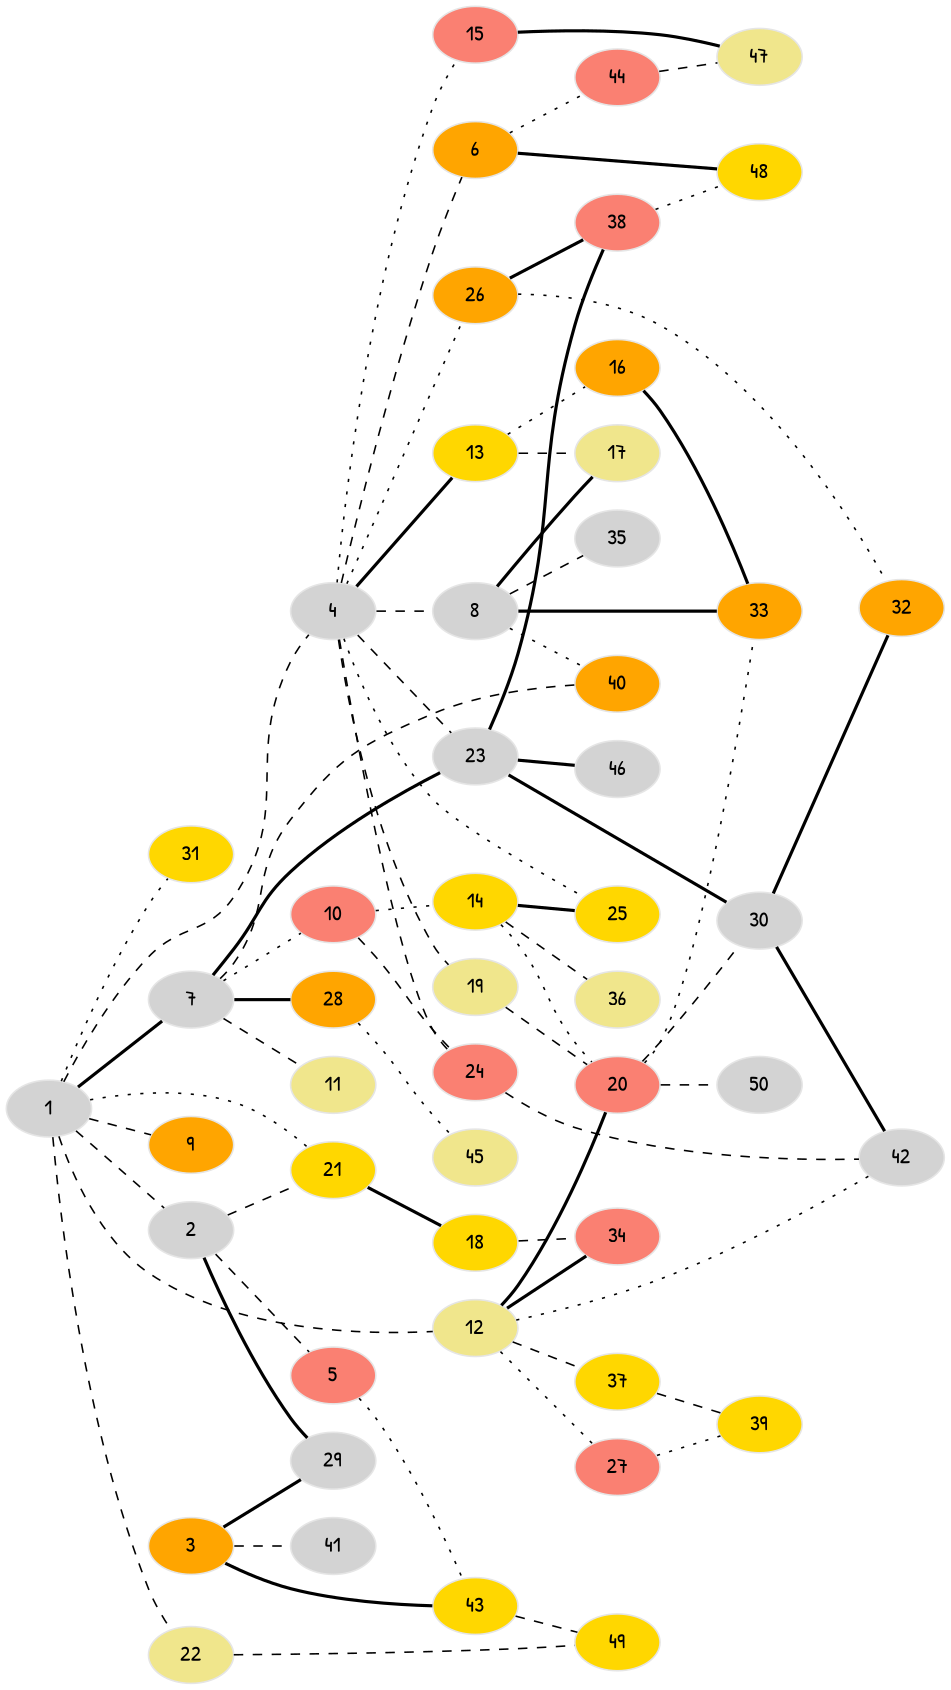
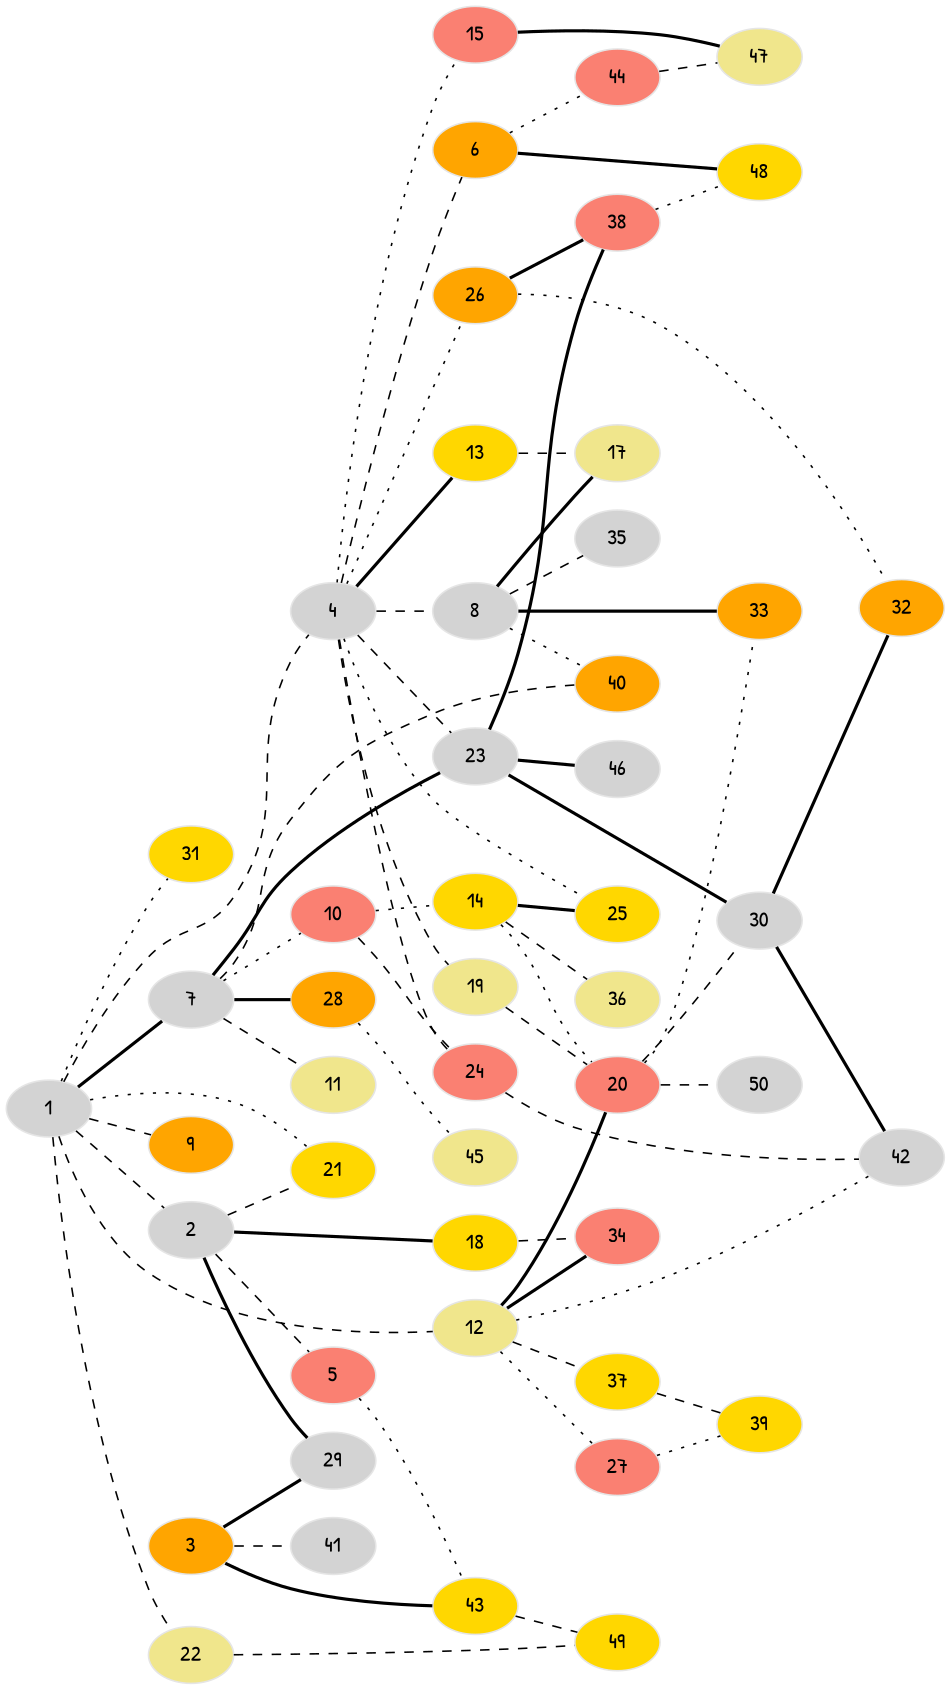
  graph {
    fontname="Patrick Hand"
    rankdir=LR
    node [color=gray90 fillcolor=lightgrey fontname="Patrick Hand" style=filled]
    edge [fontname="Patrick Hand" style=dashed]
    1
    2
    4
    7
    9 [fillcolor=orange]
    12 [fillcolor=khaki]
    21 [fillcolor=gold]
    22 [fillcolor=khaki]
    31 [fillcolor=gold]
    5 [fillcolor=salmon]
    18 [fillcolor=gold]
    29
    6 [fillcolor=orange]
    8
    13 [fillcolor=gold]
    15 [fillcolor=salmon]
    19 [fillcolor=khaki]
    23
    24 [fillcolor=salmon]
    25 [fillcolor=gold]
    26 [fillcolor=orange]
    10 [fillcolor=salmon]
    11 [fillcolor=khaki]
    28 [fillcolor=orange]
    40 [fillcolor=orange]
    20 [fillcolor=salmon]
    27 [fillcolor=salmon]
    34 [fillcolor=salmon]
    37 [fillcolor=gold]
    42
    49 [fillcolor=gold]
    3 [fillcolor=orange]
    41
    43 [fillcolor=gold]
    44 [fillcolor=salmon]
    48 [fillcolor=gold]
    17 [fillcolor=khaki]
    33 [fillcolor=orange]
    35
-   16 [fillcolor=orange]
    47 [fillcolor=khaki]
    30
    38 [fillcolor=salmon]
    46
    32 [fillcolor=orange]
    14 [fillcolor=gold]
    45 [fillcolor=khaki]
    36 [fillcolor=khaki]
    50
    39 [fillcolor=gold]
    1 -- 2
    1 -- 4
    1 -- 7 [style=bold]
    1 -- 9
    1 -- 12
    1 -- 21 [style=dotted]
    1 -- 22
    1 -- 31 [style=dotted]
    2 -- 21
    2 -- 5
-   21 -- 18 [style=bold]
+   2 -- 18 [style=bold]
    2 -- 29 [style=bold]
    4 -- 6
    4 -- 8
    4 -- 13 [style=bold]
    4 -- 15 [style=dotted]
    4 -- 19
    4 -- 23
    4 -- 24
    4 -- 25 [style=dotted]
    4 -- 26 [style=dotted]
    7 -- 23 [style=bold]
    7 -- 10 [style=dotted]
    7 -- 11
    7 -- 28 [style=bold]
    7 -- 40
    12 -- 20 [style=bold]
    12 -- 27 [style=dotted]
    12 -- 34 [style=bold]
    12 -- 37
    12 -- 42 [style=dotted]
    22 -- 49
    5 -- 43 [style=dotted]
    18 -- 34
    6 -- 44 [style=dotted]
    6 -- 48 [style=bold]
    8 -- 40 [style=dotted]
    8 -- 17 [style=bold]
    8 -- 33 [style=bold]
    8 -- 35
    13 -- 17
-   13 -- 16 [style=dotted]
    15 -- 47 [style=bold]
    19 -- 20
    23 -- 30 [style=bold]
    23 -- 38 [style=bold]
    23 -- 46 [style=bold]
    24 -- 42
    26 -- 38 [style=bold]
    26 -- 32 [style=dotted]
    10 -- 24
    10 -- 14 [style=dotted]
    28 -- 45 [style=dotted]
    20 -- 33 [style=dotted]
    20 -- 30
    20 -- 50
    27 -- 39 [style=dotted]
    37 -- 39
    3 -- 29 [style=bold]
    3 -- 41
    3 -- 43 [style=bold]
    43 -- 49
    44 -- 47
-   16 -- 33 [style=bold]
    30 -- 42 [style=bold]
    30 -- 32 [style=bold]
    38 -- 48 [style=dotted]
    14 -- 25 [style=bold]
    14 -- 20 [style=dotted]
    14 -- 36
  }
